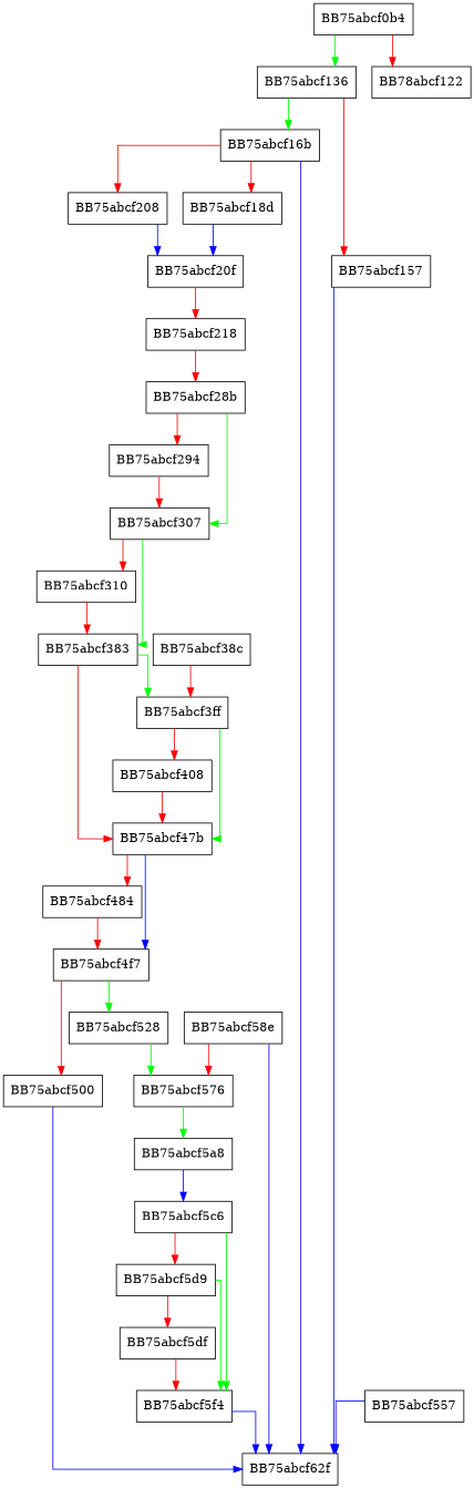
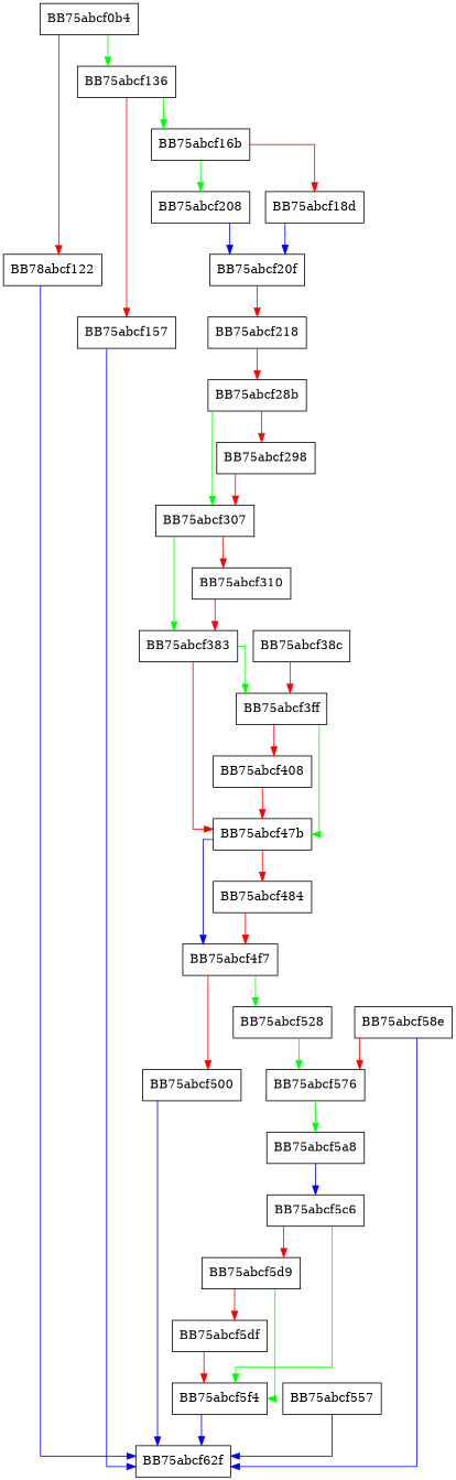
  digraph {
    splines=ortho
    node [shape=box]
    edge [color=red]
    BB75abcf0b4
    BB75abcf136
    n3 [label=BB78abcf122]
    BB75abcf16b
    BB75abcf157
    BB75abcf62f
    BB75abcf208
    BB75abcf18d
    BB75abcf20f
    BB75abcf218
    BB75abcf28b
    BB75abcf307
-   BB75abcf294
+   BB75abcf294 [label=BB75abcf298]
    BB75abcf383
    BB75abcf310
    BB75abcf3ff
    BB75abcf47b
    BB75abcf408
    BB75abcf38c
    BB75abcf4f7
    BB75abcf484
    BB75abcf528
    BB75abcf500
    BB75abcf576
    BB75abcf5a8
    BB75abcf557
    BB75abcf5c6
    BB75abcf58e
    BB75abcf5f4
    BB75abcf5d9
    BB75abcf5df
    BB75abcf0b4 -> BB75abcf136 [color=green]
    BB75abcf0b4 -> n3
    BB75abcf136 -> BB75abcf16b [color=green]
    BB75abcf136 -> BB75abcf157
-   BB75abcf16b -> BB75abcf62f [color=blue]
-   BB75abcf16b -> BB75abcf208
+   n3 -> BB75abcf62f [color=blue]
+   BB75abcf16b -> BB75abcf208 [color=green]
    BB75abcf16b -> BB75abcf18d
    BB75abcf157 -> BB75abcf62f [color=blue]
    BB75abcf208 -> BB75abcf20f [color=blue]
    BB75abcf18d -> BB75abcf20f [color=blue]
    BB75abcf20f -> BB75abcf218
    BB75abcf218 -> BB75abcf28b
    BB75abcf28b -> BB75abcf307 [color=green]
    BB75abcf28b -> BB75abcf294
    BB75abcf307 -> BB75abcf383 [color=green]
    BB75abcf307 -> BB75abcf310
    BB75abcf294 -> BB75abcf307
    BB75abcf383 -> BB75abcf3ff [color=green]
    BB75abcf383 -> BB75abcf47b
    BB75abcf310 -> BB75abcf383
    BB75abcf3ff -> BB75abcf47b [color=green]
    BB75abcf3ff -> BB75abcf408
    BB75abcf47b -> BB75abcf4f7 [color=blue]
    BB75abcf47b -> BB75abcf484
    BB75abcf408 -> BB75abcf47b
    BB75abcf38c -> BB75abcf3ff
    BB75abcf4f7 -> BB75abcf528 [color=green]
    BB75abcf4f7 -> BB75abcf500
    BB75abcf484 -> BB75abcf4f7
    BB75abcf528 -> BB75abcf576 [color=green]
    BB75abcf500 -> BB75abcf62f [color=blue]
    BB75abcf576 -> BB75abcf5a8 [color=green]
    BB75abcf5a8 -> BB75abcf5c6 [color=blue]
    BB75abcf557 -> BB75abcf62f [color=blue]
    BB75abcf5c6 -> BB75abcf5f4 [color=green]
    BB75abcf5c6 -> BB75abcf5d9
    BB75abcf58e -> BB75abcf62f [color=blue]
    BB75abcf58e -> BB75abcf576
    BB75abcf5f4 -> BB75abcf62f [color=blue]
    BB75abcf5d9 -> BB75abcf5f4 [color=green]
    BB75abcf5d9 -> BB75abcf5df
    BB75abcf5df -> BB75abcf5f4
  }
